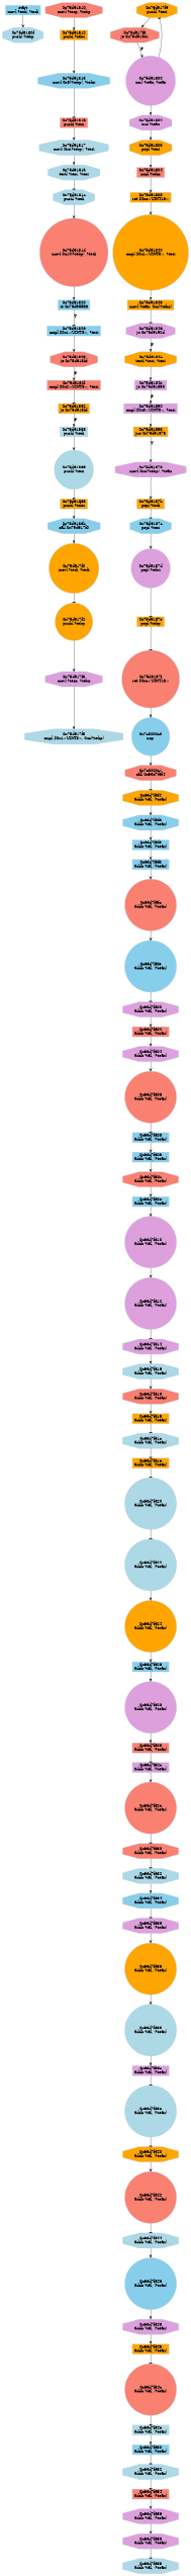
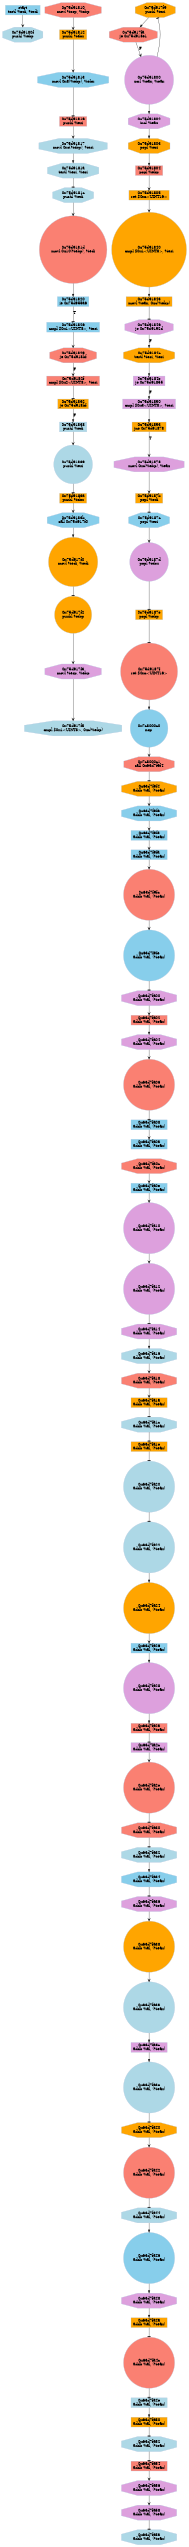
  digraph {
    node [color=lightsteelblue fillcolor=orange shape=octagon style=filled]
    edge [arrowhead=vee color="#000000"]
-   n1 [color=lightgrey fillcolor=skyblue label="start\nmovl %edi, %edi" shape=box]
+   n1 [color=lightgrey fillcolor=skyblue label="start\ntestl %edi, %edi" shape=box]
    n2 [fillcolor=lightblue label="0x75d9180f\npushl %ebp"]
    n3 [fillcolor=salmon label="0x75d91810\nmovl %esp, %ebp"]
    n4 [label="0x75d91812\npushl %ebx" shape=box]
    n5 [fillcolor=skyblue label="0x75d91813\nmovl 0x8(%ebp), %ebx"]
    n6 [fillcolor=salmon label="0x75d91816\npushl %esi" shape=box]
    n7 [fillcolor=lightblue label="0x75d91817\nmovl 0xc(%ebp), %esi"]
    n8 [fillcolor=lightblue label="0x75d9181a\ntestl %esi, %esi"]
    n9 [fillcolor=lightblue label="0x75d9181c\npushl %edi"]
    n10 [fillcolor=salmon label="0x75d9181d\nmovl 0x10(%ebp), %edi" shape=circle]
    n11 [fillcolor=skyblue label="0x75d91820\nje 0x75d955a6" shape=box]
    n12 [fillcolor=skyblue label="0x75d91826\ncmpl $0x1<UINT8>, %esi" shape=box]
    n13 [fillcolor=salmon label="0x75d91829\nje 0x75d918bf"]
    n14 [fillcolor=salmon label="0x75d9182f\ncmpl $0x2<UINT8>, %esi" shape=box]
    n15 [label="0x75d91832\nje 0x75d918bf" shape=box]
    n16 [fillcolor=lightblue label="0x75d91838\npushl %edi" shape=box]
    n17 [fillcolor=lightblue label="0x75d91839\npushl %esi" shape=circle]
    n18 [label="0x75d9183a\npushl %ebx" shape=box]
    n19 [fillcolor=skyblue label="0x75d9183b\ncall 0x75d917f0"]
    n20 [label="0x75d917f0\nmovl %edi, %edi" shape=circle]
    n21 [label="0x75d917f2\npushl %ebp" shape=circle]
    n22 [fillcolor=plum label="0x75d917f3\nmovl %esp, %ebp"]
    n23 [fillcolor=lightblue label="0x75d917f5\ncmpl $0x1<UINT8>, 0xc(%ebp)"]
    n24 [label="0x75d917f9\npushl %esi"]
    n25 [fillcolor=salmon label="0x75d917fa\nje 0x75d918e1"]
    n26 [fillcolor=plum label="0x75d91800\nxorl %eax, %eax" shape=circle]
    n27 [fillcolor=plum label="0x75d91802\nincl %eax"]
    n28 [label="0x75d91803\npopl %esi"]
    n29 [fillcolor=salmon label="0x75d91804\npopl %ebp" shape=box]
    n30 [label="0x75d91805\nret $0xc<UINT16>" shape=box]
    n31 [label="0x75d91840\ncmpl $0x1<UINT8>, %esi" shape=circle]
    n32 [label="0x75d91843\nmovl %eax, 0xc(%ebp)" shape=box]
    n33 [fillcolor=plum label="0x75d91846\nje 0x75d9192d"]
    n34 [label="0x75d9184c\ntestl %esi, %esi"]
    n35 [fillcolor=plum label="0x75d9184e\nje 0x75d91855" shape=box]
    n36 [fillcolor=plum label="0x75d91850\ncmpl $0x3<UINT8>, %esi" shape=box]
    n37 [label="0x75d91853\njne 0x75d91878" shape=box]
    n38 [fillcolor=plum label="0x75d91878\nmovl 0xc(%ebp), %eax"]
    n39 [label="0x75d9187b\npopl %edi" shape=box]
    n40 [fillcolor=skyblue label="0x75d9187c\npopl %esi"]
    n41 [fillcolor=plum label="0x75d9187d\npopl %ebx" shape=circle]
    n42 [label="0x75d9187e\npopl %ebp" shape=box]
    n43 [fillcolor=salmon label="0x75d9187f\nret $0xc<UINT16>" shape=circle]
    n44 [fillcolor=skyblue label="0x7c8000c0\nnop " shape=circle]
    n45 [fillcolor=salmon label="0x7c8000c1\ncall 0x63d7f9f4"]
    n46 [label="0x63d7f9f4\naddb %al, (%eax)"]
    n47 [fillcolor=skyblue label="0x63d7f9f6\naddb %al, (%eax)"]
    n48 [fillcolor=skyblue label="0x63d7f9f8\naddb %al, (%eax)" shape=box]
    n49 [fillcolor=skyblue label="0x63d7f9fa\naddb %al, (%eax)" shape=box]
    n50 [fillcolor=salmon label="0x63d7f9fc\naddb %al, (%eax)" shape=circle]
    n51 [fillcolor=skyblue label="0x63d7f9fe\naddb %al, (%eax)" shape=circle]
    n52 [fillcolor=plum label="0x63d7fa00\naddb %al, (%eax)"]
    n53 [fillcolor=salmon label="0x63d7fa02\naddb %al, (%eax)" shape=box]
    n54 [fillcolor=plum label="0x63d7fa04\naddb %al, (%eax)"]
    n55 [fillcolor=salmon label="0x63d7fa06\naddb %al, (%eax)" shape=circle]
    n56 [fillcolor=skyblue label="0x63d7fa08\naddb %al, (%eax)" shape=box]
    n57 [fillcolor=skyblue label="0x63d7fa0a\naddb %al, (%eax)" shape=box]
    n58 [fillcolor=salmon label="0x63d7fa0c\naddb %al, (%eax)"]
    n59 [fillcolor=skyblue label="0x63d7fa0e\naddb %al, (%eax)" shape=box]
    n60 [fillcolor=plum label="0x63d7fa10\naddb %al, (%eax)" shape=circle]
    n61 [fillcolor=plum label="0x63d7fa12\naddb %al, (%eax)" shape=circle]
    n62 [fillcolor=plum label="0x63d7fa14\naddb %al, (%eax)"]
    n63 [fillcolor=lightblue label="0x63d7fa16\naddb %al, (%eax)"]
    n64 [fillcolor=salmon label="0x63d7fa18\naddb %al, (%eax)"]
    n65 [label="0x63d7fa1a\naddb %al, (%eax)" shape=box]
    n66 [fillcolor=lightblue label="0x63d7fa1c\naddb %al, (%eax)"]
    n67 [label="0x63d7fa1e\naddb %al, (%eax)" shape=box]
    n68 [fillcolor=lightblue label="0x63d7fa20\naddb %al, (%eax)" shape=circle]
    n69 [fillcolor=lightblue label="0x63d7fa22\naddb %al, (%eax)" shape=circle]
    n70 [label="0x63d7fa24\naddb %al, (%eax)" shape=circle]
    n71 [fillcolor=skyblue label="0x63d7fa26\naddb %al, (%eax)" shape=box]
    n72 [fillcolor=plum label="0x63d7fa28\naddb %al, (%eax)" shape=circle]
    n73 [fillcolor=salmon label="0x63d7fa2a\naddb %al, (%eax)" shape=box]
    n74 [fillcolor=plum label="0x63d7fa2c\naddb %al, (%eax)" shape=box]
    n75 [fillcolor=salmon label="0x63d7fa2e\naddb %al, (%eax)" shape=circle]
    n76 [fillcolor=salmon label="0x63d7fa30\naddb %al, (%eax)"]
    n77 [fillcolor=lightblue label="0x63d7fa32\naddb %al, (%eax)"]
    n78 [fillcolor=skyblue label="0x63d7fa34\naddb %al, (%eax)"]
    n79 [fillcolor=plum label="0x63d7fa36\naddb %al, (%eax)"]
    n80 [label="0x63d7fa38\naddb %al, (%eax)" shape=circle]
    n81 [fillcolor=lightblue label="0x63d7fa3a\naddb %al, (%eax)" shape=circle]
    n82 [fillcolor=plum label="0x63d7fa3c\naddb %al, (%eax)" shape=box]
    n83 [fillcolor=lightblue label="0x63d7fa3e\naddb %al, (%eax)" shape=circle]
    n84 [label="0x63d7fa40\naddb %al, (%eax)"]
    n85 [fillcolor=salmon label="0x63d7fa42\naddb %al, (%eax)" shape=circle]
    n86 [fillcolor=lightblue label="0x63d7fa44\naddb %al, (%eax)"]
    n87 [fillcolor=skyblue label="0x63d7fa46\naddb %al, (%eax)" shape=circle]
    n88 [fillcolor=plum label="0x63d7fa48\naddb %al, (%eax)"]
    n89 [label="0x63d7fa4a\naddb %al, (%eax)" shape=box]
    n90 [fillcolor=salmon label="0x63d7fa4c\naddb %al, (%eax)" shape=circle]
    n91 [fillcolor=lightblue label="0x63d7fa4e\naddb %al, (%eax)" shape=box]
-   n92 [fillcolor=skyblue label="0x63d7fa50\naddb %al, (%eax)" shape=box]
+   n92 [label="0x63d7fa50\naddb %al, (%eax)" shape=box]
    n93 [fillcolor=lightblue label="0x63d7fa52\naddb %al, (%eax)"]
    n94 [fillcolor=salmon label="0x63d7fa54\naddb %al, (%eax)" shape=box]
    n95 [fillcolor=plum label="0x63d7fa56\naddb %al, (%eax)"]
    n96 [fillcolor=plum label="0x63d7fa58\naddb %al, (%eax)"]
    n97 [fillcolor=lightblue label="0x63d7fa5a\naddb %al, (%eax)"]
    n1 -> n2
    n3 -> n4
    n4 -> n5
    n5 -> n6 [arrowhead=tee]
    n6 -> n7
    n7 -> n8 [arrowhead=normal]
    n8 -> n9 [arrowhead=tee]
    n9 -> n10
    n10 -> n11 [arrowhead=normal]
    n11 -> n12 [arrowhead=tee label=T]
    n12 -> n13
    n13 -> n14 [label=F]
    n14 -> n15 [arrowhead=tee]
    n15 -> n16 [arrowhead=normal label=F]
    n16 -> n17
    n17 -> n18 [arrowhead=tee]
    n18 -> n19
    n19 -> n20 [arrowhead=normal]
    n20 -> n21 [arrowhead=tee]
    n21 -> n22
    n22 -> n23
    n24 -> n25 [arrowhead=normal]
    n25 -> n26 [label=F]
    n26 -> n24 [arrowhead=tee]
    n26 -> n27 [arrowhead=normal]
    n27 -> n28 [arrowhead=normal]
    n28 -> n29 [arrowhead=normal]
    n29 -> n30
    n30 -> n31
    n31 -> n32 [arrowhead=normal]
    n32 -> n33 [arrowhead=tee]
    n33 -> n34 [arrowhead=normal label=F]
    n34 -> n35 [arrowhead=normal]
    n35 -> n36 [arrowhead=normal label=F]
    n36 -> n37 [arrowhead=normal]
    n37 -> n38 [label=T]
    n38 -> n39
    n39 -> n40 [arrowhead=tee]
    n40 -> n41
    n41 -> n42 [arrowhead=tee]
    n42 -> n43 [arrowhead=tee]
    n43 -> n44 [arrowhead=normal]
    n44 -> n45
    n45 -> n46 [arrowhead=tee]
    n46 -> n47
    n47 -> n48
    n48 -> n49
    n49 -> n50
    n50 -> n51
    n51 -> n52 [arrowhead=tee]
    n52 -> n53
    n53 -> n54 [arrowhead=normal]
    n54 -> n55
    n55 -> n56 [arrowhead=tee]
    n56 -> n57
-   n57 -> n58
    n58 -> n59
    n59 -> n60
    n60 -> n61
    n61 -> n62 [arrowhead=tee]
    n62 -> n63 [arrowhead=normal]
    n63 -> n64
    n64 -> n65
    n65 -> n66 [arrowhead=tee]
    n66 -> n67 [arrowhead=tee]
    n67 -> n68 [arrowhead=tee]
    n68 -> n69 [arrowhead=tee]
    n69 -> n70 [arrowhead=normal]
    n70 -> n71
    n71 -> n72 [arrowhead=normal]
    n72 -> n73 [arrowhead=normal]
    n73 -> n74 [arrowhead=tee]
    n74 -> n75
    n75 -> n76 [arrowhead=tee]
    n76 -> n77 [arrowhead=tee]
    n77 -> n78 [arrowhead=normal]
    n78 -> n79 [arrowhead=tee]
    n79 -> n80
    n80 -> n81
    n81 -> n82 [arrowhead=normal]
-   n82 -> n83 [arrowhead=tee]
+   n82 -> n83 [arrowhead=normal]
    n83 -> n84 [arrowhead=tee]
    n84 -> n85
    n85 -> n86 [arrowhead=tee]
    n86 -> n87 [arrowhead=normal]
    n87 -> n88 [arrowhead=normal]
    n88 -> n89 [arrowhead=normal]
    n89 -> n90 [arrowhead=tee]
    n90 -> n91 [arrowhead=tee]
    n91 -> n92 [arrowhead=normal]
    n92 -> n93 [arrowhead=tee]
    n93 -> n94 [arrowhead=tee]
    n94 -> n95
    n95 -> n96
    n96 -> n97 [arrowhead=tee]
  }
